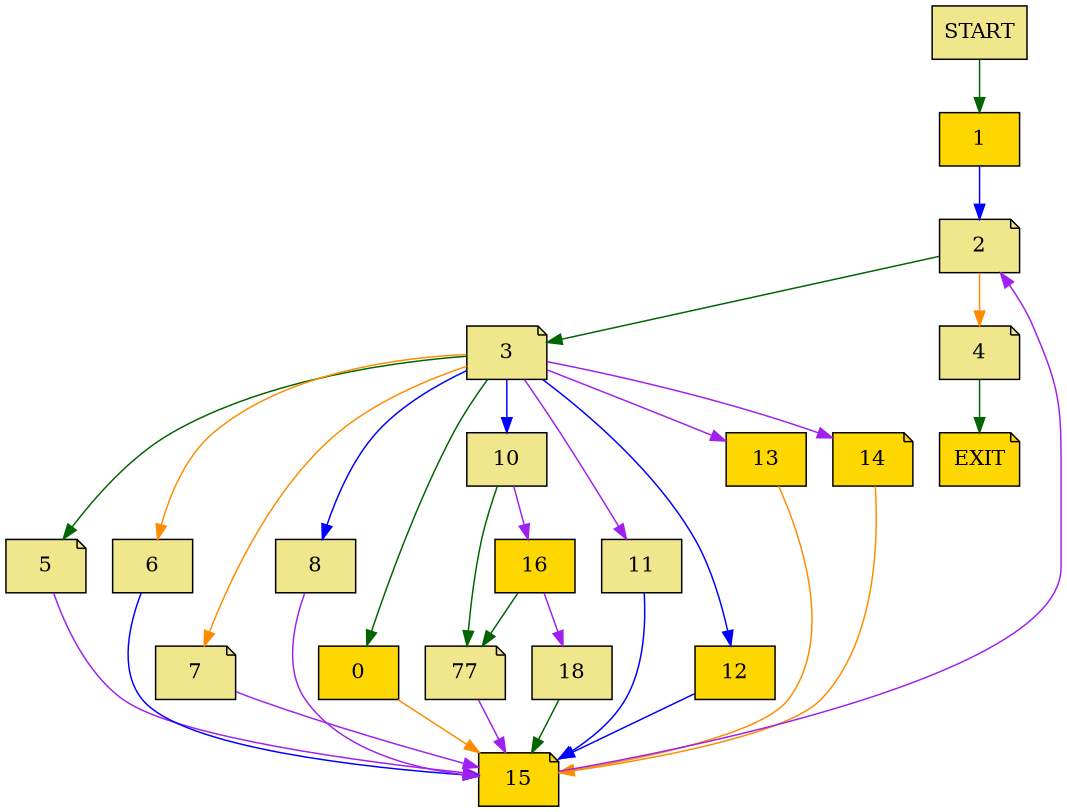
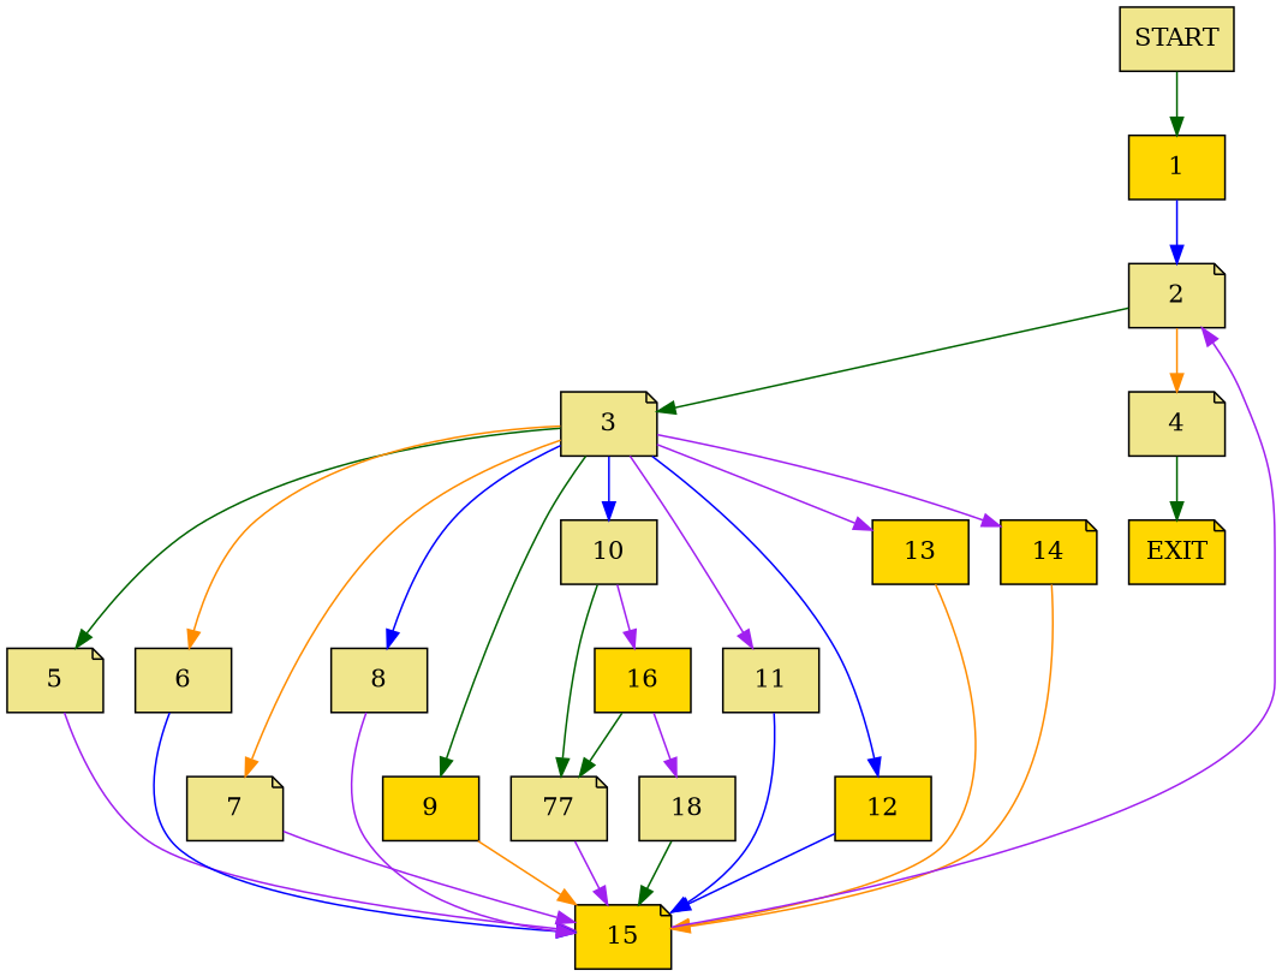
  digraph {
    node [fillcolor=khaki shape=box style=filled]
    edge [color=purple]
    n1 [label=START]
    1 [fillcolor=gold]
    2 [shape=note]
    n4 [fillcolor=gold label=EXIT shape=note]
    3 [shape=note]
    4 [shape=note]
    5 [shape=note]
    6
    7 [shape=note]
    8
-   9 [fillcolor=gold label=0]
+   9 [fillcolor=gold]
    10
    11
    12 [fillcolor=gold]
    13 [fillcolor=gold]
    14 [fillcolor=gold shape=note]
    15 [fillcolor=gold shape=note]
    16 [fillcolor=gold]
    n19 [label=77 shape=note]
    18
    n1 -> 1 [color=darkgreen]
    1 -> 2 [color=blue]
    2 -> 3 [color=darkgreen]
    2 -> 4 [color=darkorange]
    3 -> 5 [color=darkgreen]
    3 -> 6 [color=darkorange]
    3 -> 7 [color=darkorange]
    3 -> 8 [color=blue]
    3 -> 9 [color=darkgreen]
    3 -> 10 [color=blue]
    3 -> 11
    3 -> 12 [color=blue]
    3 -> 13
    3 -> 14
    4 -> n4 [color=darkgreen]
    5 -> 15
    6 -> 15 [color=blue]
    7 -> 15
    8 -> 15
    9 -> 15 [color=darkorange]
    10 -> 16
    10 -> n19 [color=darkgreen]
    11 -> 15 [color=blue]
    12 -> 15 [color=blue]
    13 -> 15 [color=darkorange]
    14 -> 15 [color=darkorange]
    15 -> 2
    16 -> n19 [color=darkgreen]
    16 -> 18
    n19 -> 15
    18 -> 15 [color=darkgreen]
  }
